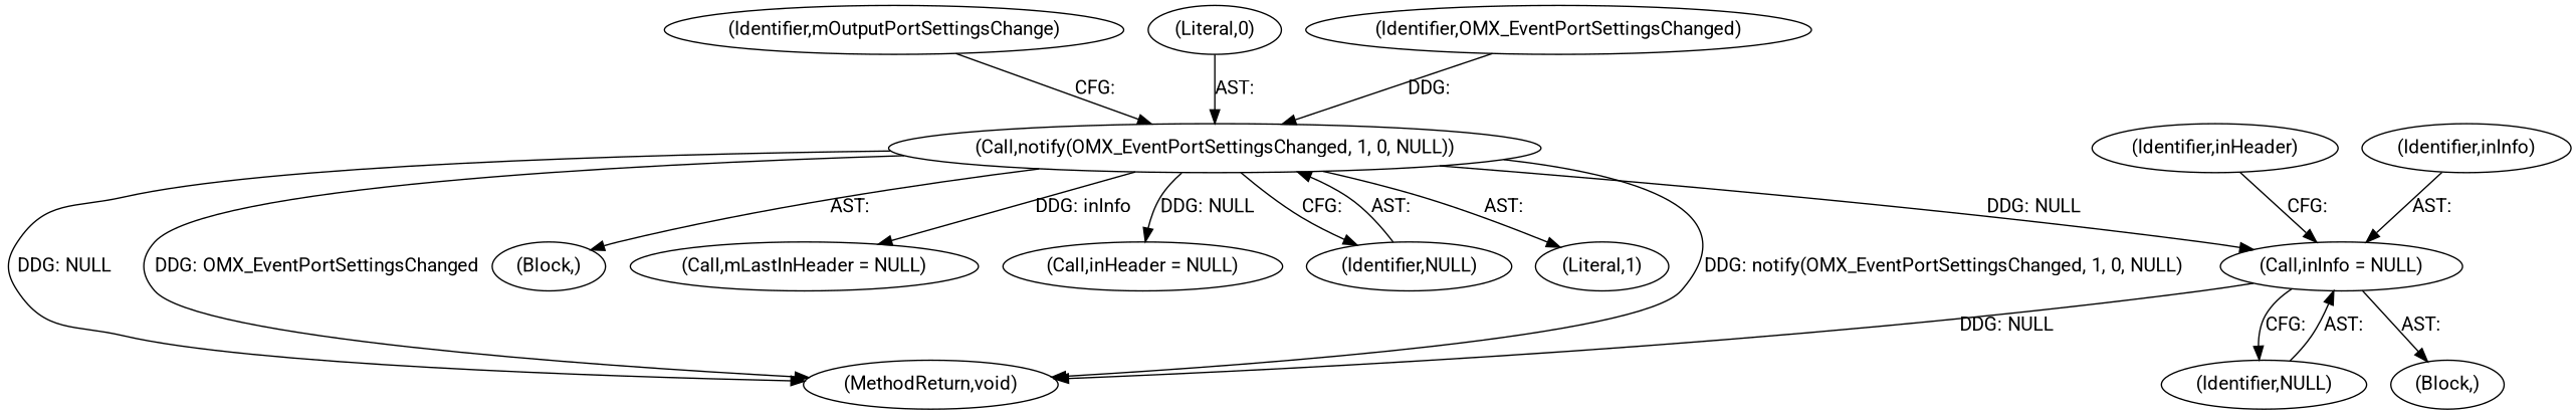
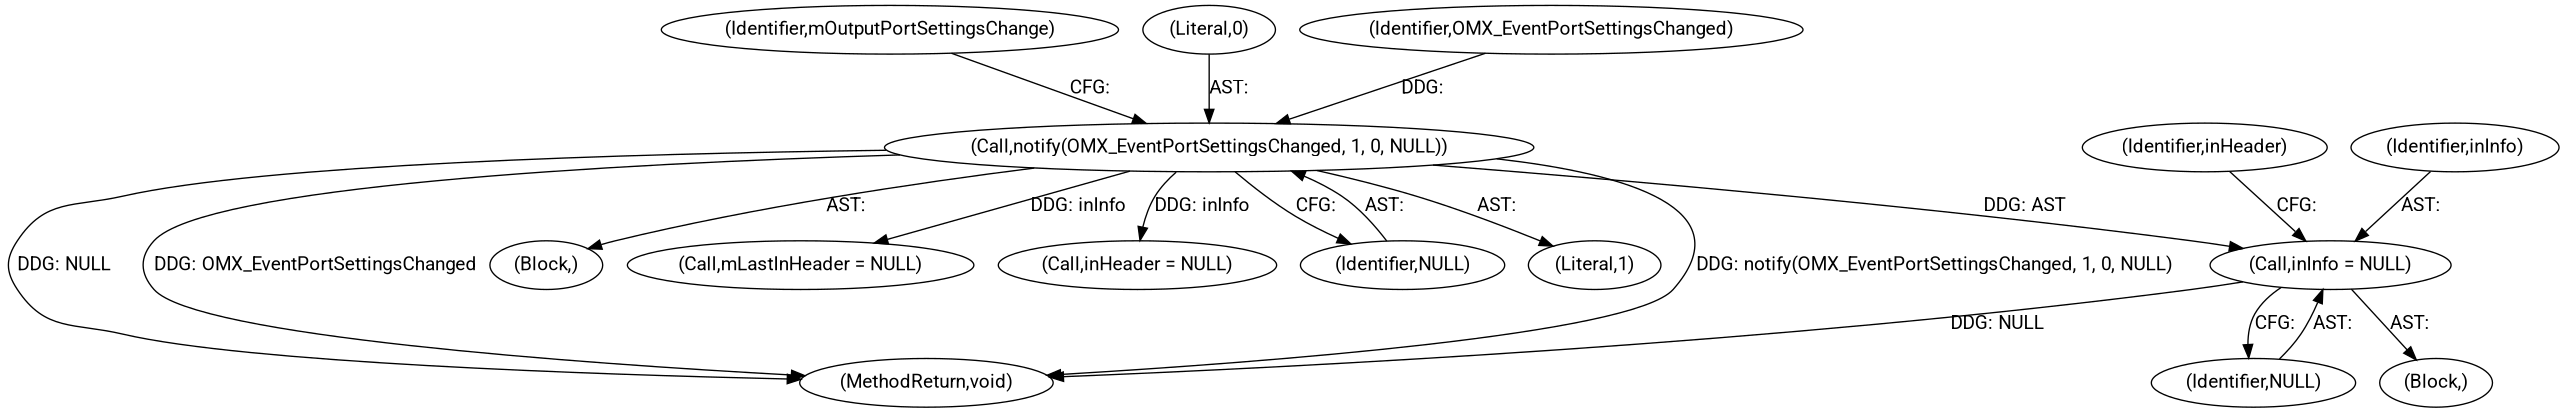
  digraph {
    fontname=Roboto
    node [fontname=Roboto]
    edge [fontname=Roboto]
    n1 [label="(Call,inInfo = NULL)"]
    n2 [label="(MethodReturn,void)"]
    n3 [label="(Identifier,NULL)"]
    n4 [label="(Block,)"]
    n5 [label="(Call,notify(OMX_EventPortSettingsChanged, 1, 0, NULL))"]
    n6 [label="(Block,)"]
    n7 [label="(Call,mLastInHeader = NULL)"]
    n8 [label="(Call,inHeader = NULL)"]
    n9 [label="(Identifier,NULL)"]
    n10 [label="(Literal,1)"]
    n11 [label="(Identifier,mOutputPortSettingsChange)"]
    n12 [label="(Identifier,inHeader)"]
    n13 [label="(Identifier,inInfo)"]
    n14 [label="(Literal,0)"]
    n15 [label="(Identifier,OMX_EventPortSettingsChanged)"]
    n1 -> n2 [label="DDG: NULL"]
    n1 -> n3 [label="CFG: "]
    n1 -> n4 [label="AST: "]
    n3 -> n1 [label="AST: "]
-   n5 -> n1 [label="DDG: NULL"]
+   n5 -> n1 [label="DDG: AST"]
    n5 -> n2 [label="DDG: notify(OMX_EventPortSettingsChanged, 1, 0, NULL)"]
    n5 -> n2 [label="DDG: NULL"]
    n5 -> n2 [label="DDG: OMX_EventPortSettingsChanged"]
    n5 -> n6 [label="AST: "]
    n5 -> n7 [label="DDG: inInfo"]
-   n5 -> n8 [label="DDG: NULL"]
+   n5 -> n8 [label="DDG: inInfo"]
    n5 -> n9 [label="CFG: "]
    n5 -> n10 [label="AST: "]
    n9 -> n5 [label="AST: "]
    n11 -> n5 [label="CFG: "]
    n12 -> n1 [label="CFG: "]
    n13 -> n1 [label="AST: "]
    n14 -> n5 [label="AST: "]
    n15 -> n5 [label="DDG: "]
  }
